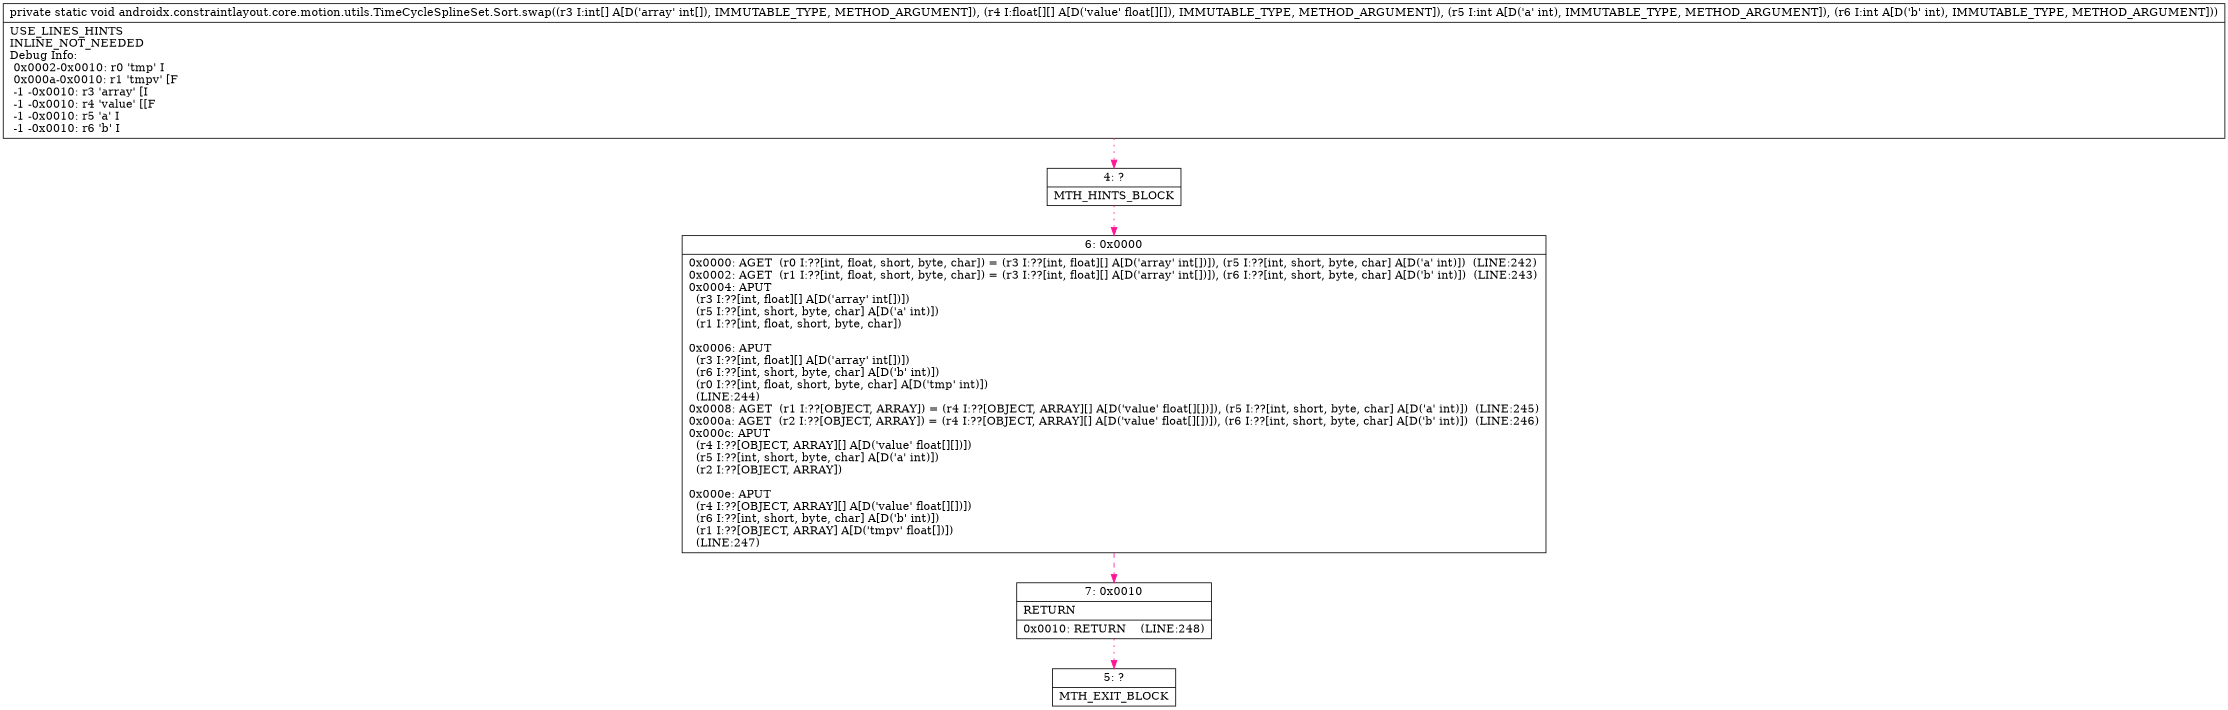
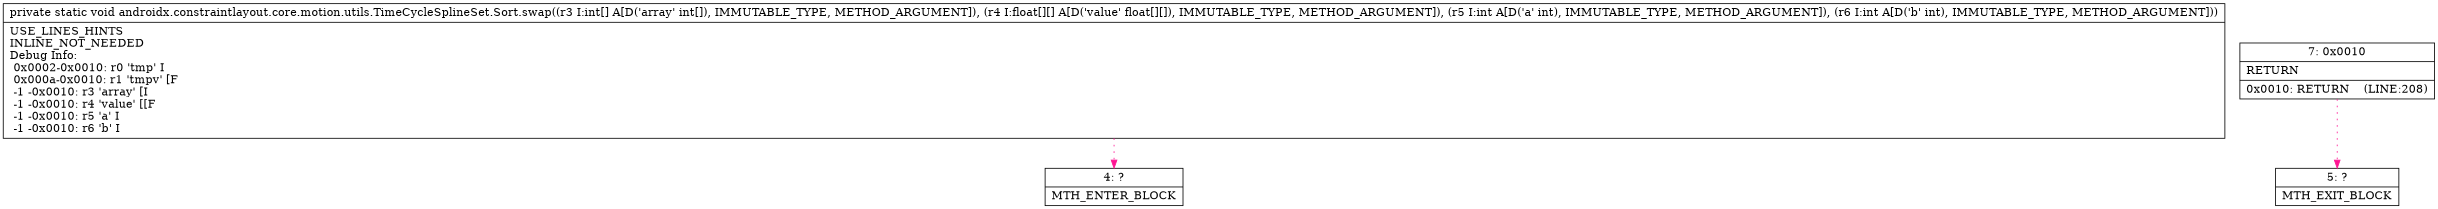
  digraph {
    node [shape=record]
    edge [color=deeppink style=dotted]
-   n1 [label="{4\:\ ?|MTH_HINTS_BLOCK\l}"]
-   n2 [label="{6\:\ 0x0000|0x0000: AGET  (r0 I:??[int, float, short, byte, char]) = (r3 I:??[int, float][] A[D('array' int[])]), (r5 I:??[int, short, byte, char] A[D('a' int)])  (LINE:242)\l0x0002: AGET  (r1 I:??[int, float, short, byte, char]) = (r3 I:??[int, float][] A[D('array' int[])]), (r6 I:??[int, short, byte, char] A[D('b' int)])  (LINE:243)\l0x0004: APUT  \l  (r3 I:??[int, float][] A[D('array' int[])])\l  (r5 I:??[int, short, byte, char] A[D('a' int)])\l  (r1 I:??[int, float, short, byte, char])\l \l0x0006: APUT  \l  (r3 I:??[int, float][] A[D('array' int[])])\l  (r6 I:??[int, short, byte, char] A[D('b' int)])\l  (r0 I:??[int, float, short, byte, char] A[D('tmp' int)])\l  (LINE:244)\l0x0008: AGET  (r1 I:??[OBJECT, ARRAY]) = (r4 I:??[OBJECT, ARRAY][] A[D('value' float[][])]), (r5 I:??[int, short, byte, char] A[D('a' int)])  (LINE:245)\l0x000a: AGET  (r2 I:??[OBJECT, ARRAY]) = (r4 I:??[OBJECT, ARRAY][] A[D('value' float[][])]), (r6 I:??[int, short, byte, char] A[D('b' int)])  (LINE:246)\l0x000c: APUT  \l  (r4 I:??[OBJECT, ARRAY][] A[D('value' float[][])])\l  (r5 I:??[int, short, byte, char] A[D('a' int)])\l  (r2 I:??[OBJECT, ARRAY])\l \l0x000e: APUT  \l  (r4 I:??[OBJECT, ARRAY][] A[D('value' float[][])])\l  (r6 I:??[int, short, byte, char] A[D('b' int)])\l  (r1 I:??[OBJECT, ARRAY] A[D('tmpv' float[])])\l  (LINE:247)\l}"]
-   n3 [label="{7\:\ 0x0010|RETURN\l|0x0010: RETURN    (LINE:248)\l}"]
+   n1 [label="{4\:\ ?|MTH_ENTER_BLOCK\l}"]
+   n3 [label="{7\:\ 0x0010|RETURN\l|0x0010: RETURN    (LINE:208)\l}"]
    n4 [label="{5\:\ ?|MTH_EXIT_BLOCK\l}"]
    n5 [label="{private static void androidx.constraintlayout.core.motion.utils.TimeCycleSplineSet.Sort.swap((r3 I:int[] A[D('array' int[]), IMMUTABLE_TYPE, METHOD_ARGUMENT]), (r4 I:float[][] A[D('value' float[][]), IMMUTABLE_TYPE, METHOD_ARGUMENT]), (r5 I:int A[D('a' int), IMMUTABLE_TYPE, METHOD_ARGUMENT]), (r6 I:int A[D('b' int), IMMUTABLE_TYPE, METHOD_ARGUMENT]))  | USE_LINES_HINTS\lINLINE_NOT_NEEDED\lDebug Info:\l  0x0002\-0x0010: r0 'tmp' I\l  0x000a\-0x0010: r1 'tmpv' [F\l  \-1 \-0x0010: r3 'array' [I\l  \-1 \-0x0010: r4 'value' [[F\l  \-1 \-0x0010: r5 'a' I\l  \-1 \-0x0010: r6 'b' I\l}"]
-   n1 -> n2
-   n2 -> n3 [style=dashed]
    n3 -> n4
    n5 -> n1
  }
